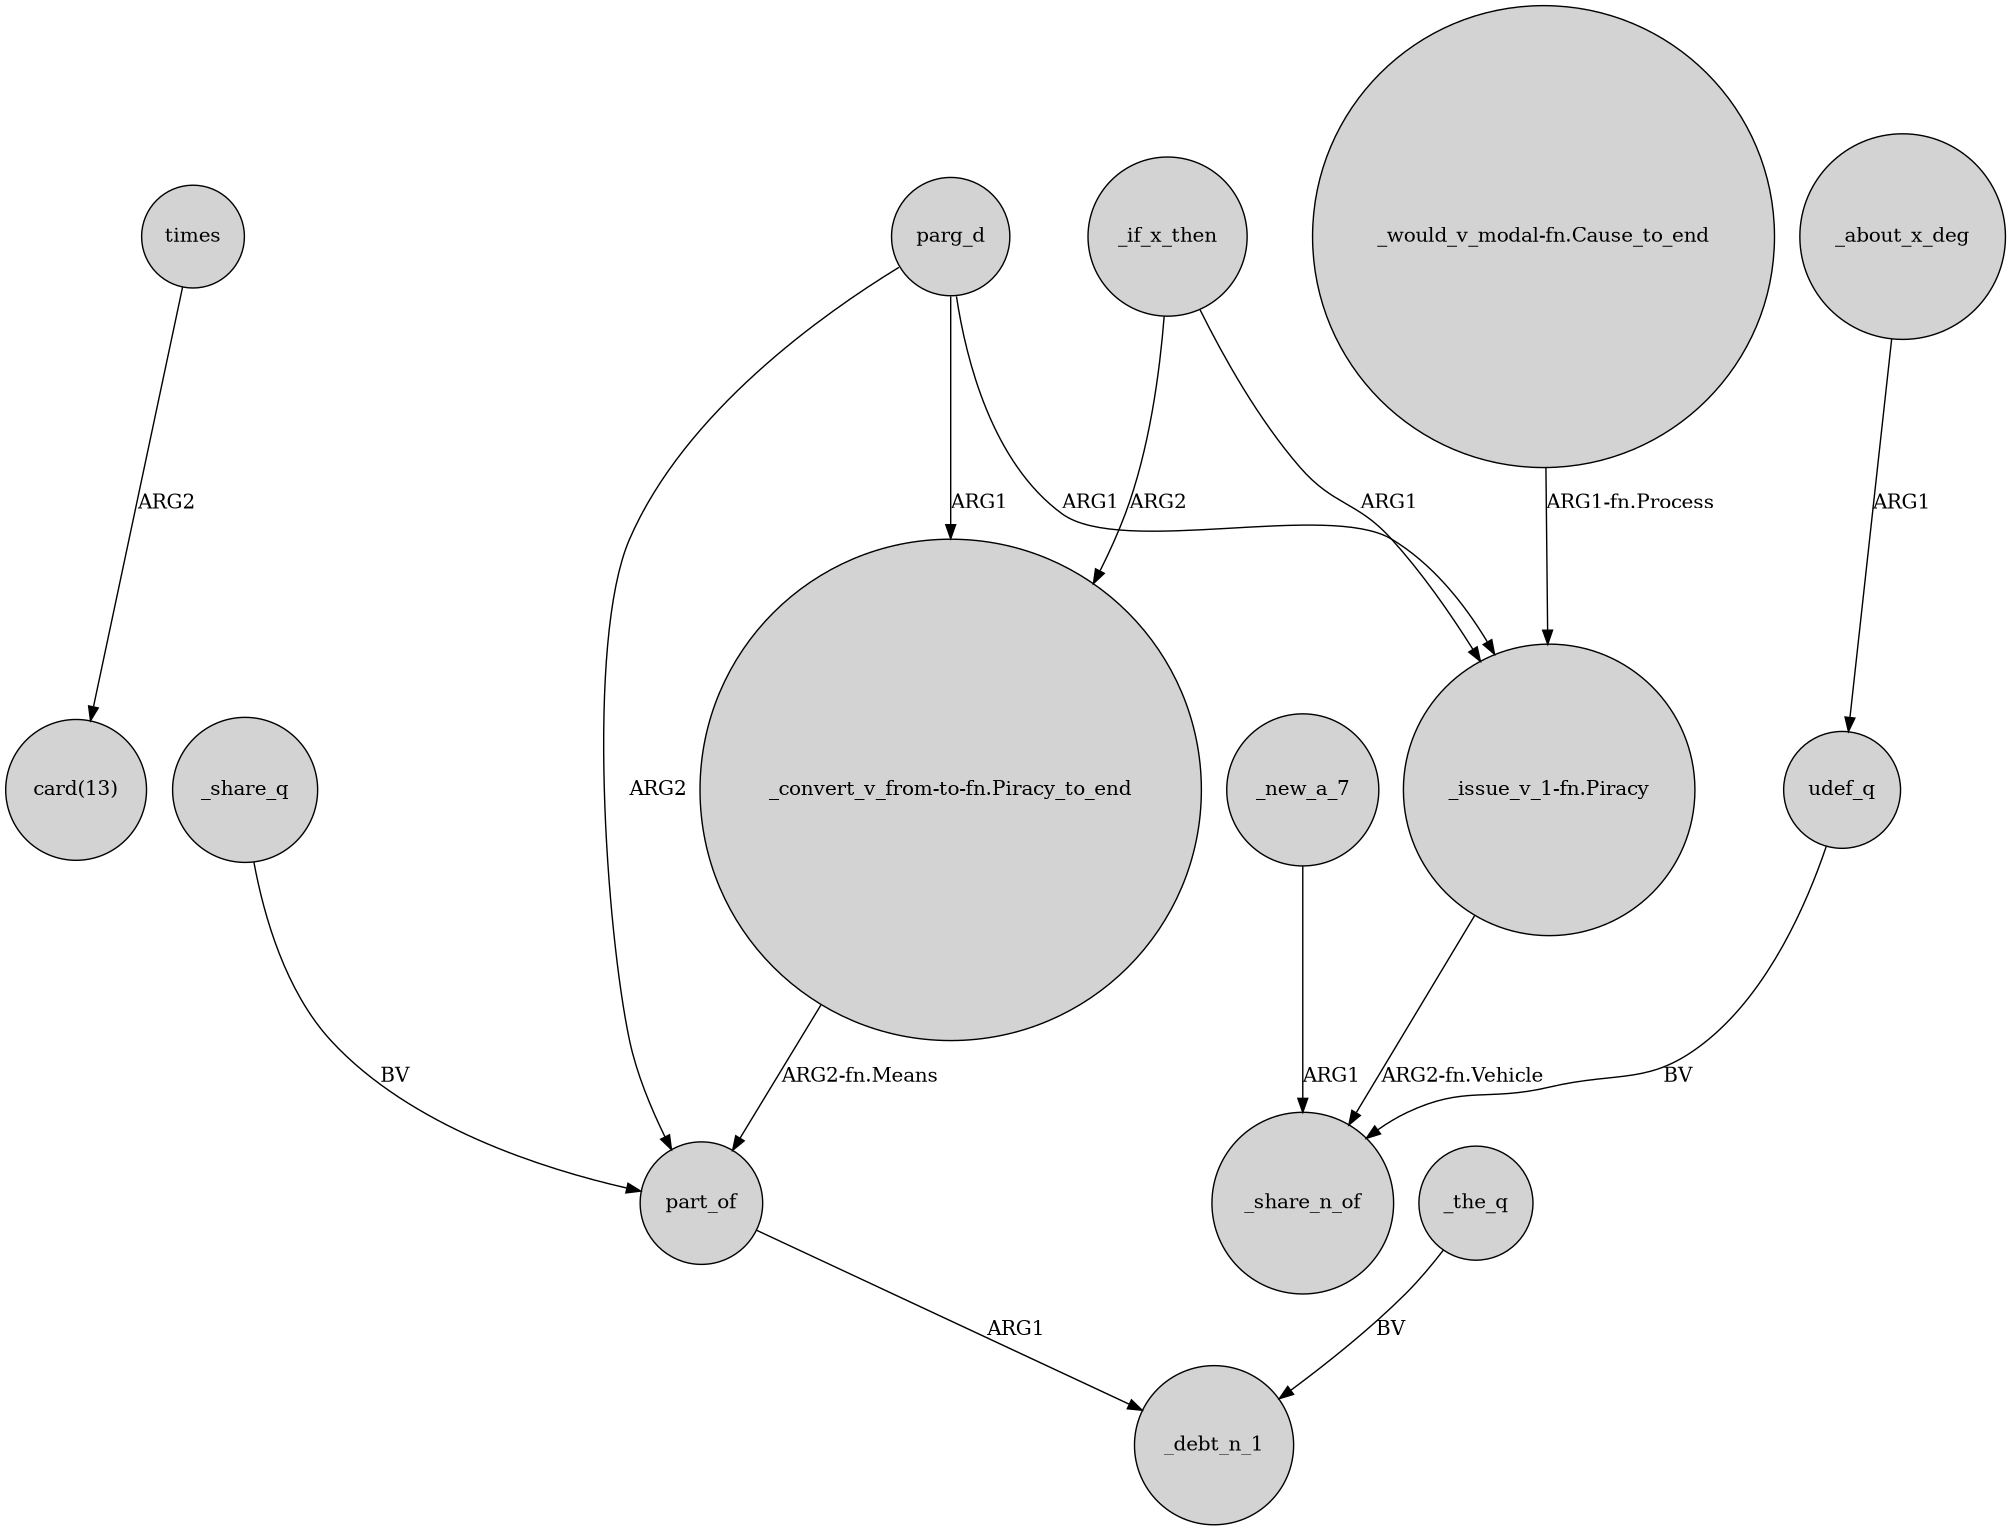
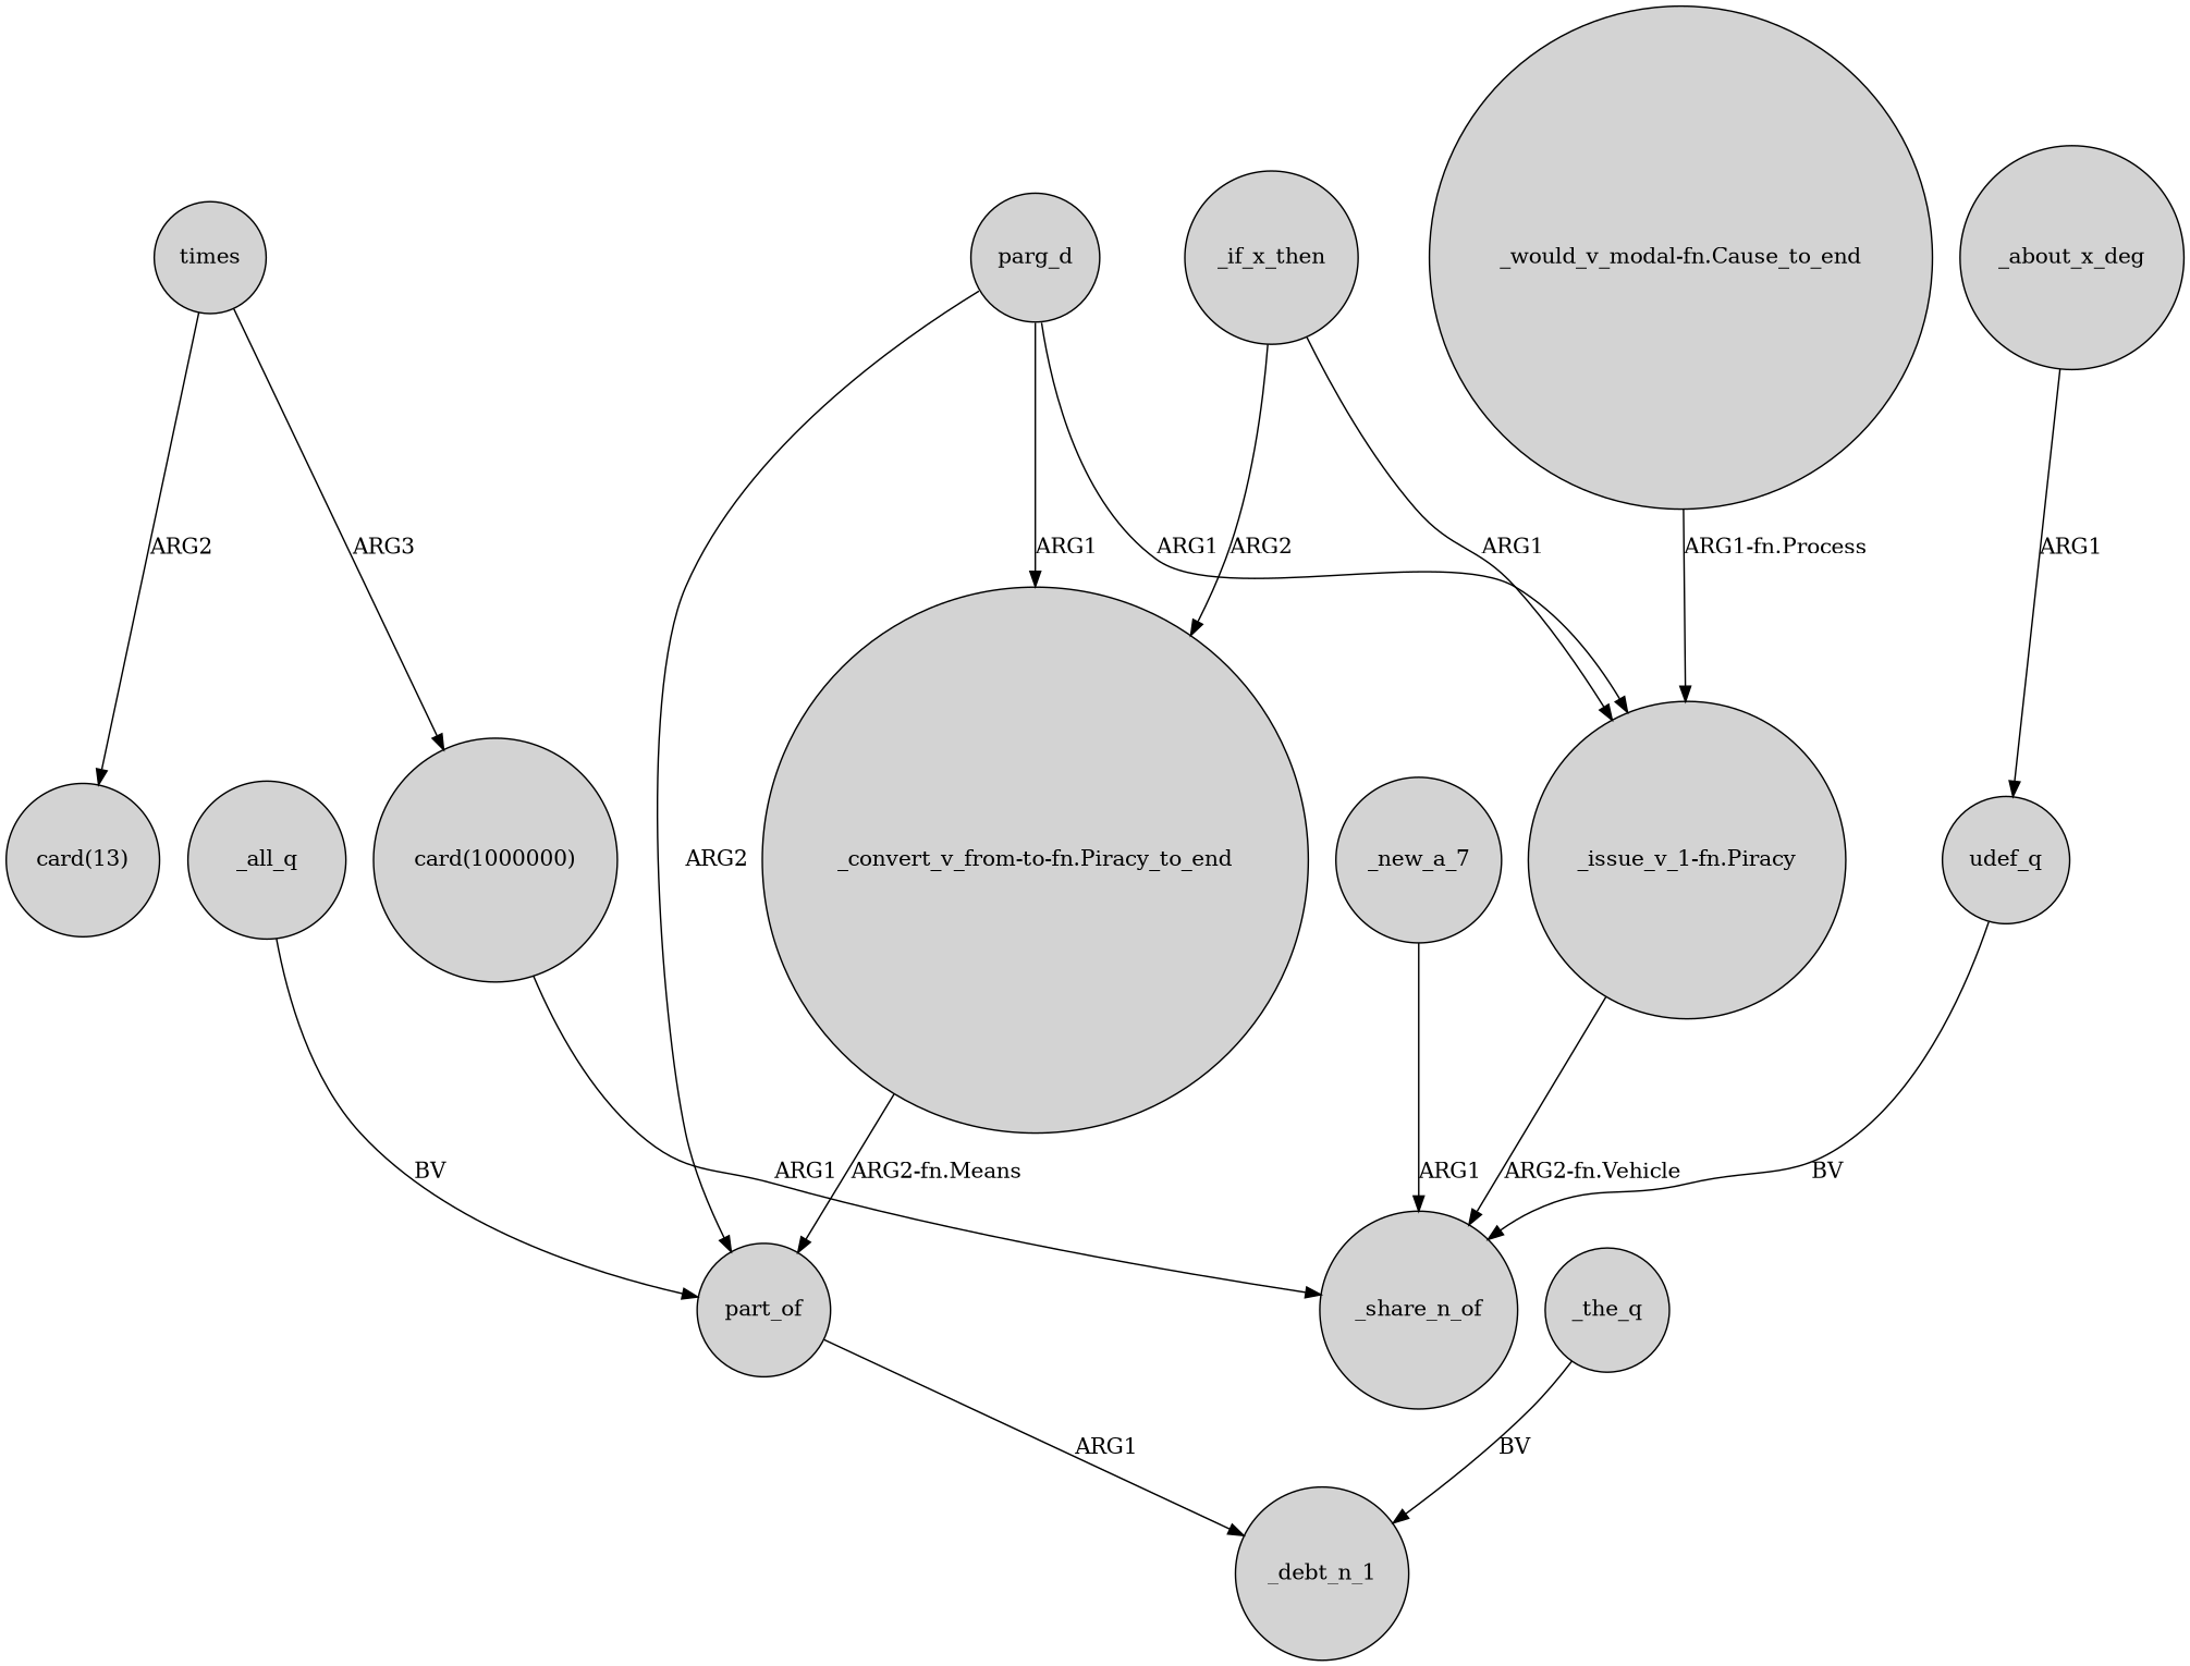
  digraph {
    node [shape=circle style=filled]
    times
+   "card(1000000)"
    "card(13)"
    _share_n_of
    "_issue_v_1-fn.Piracy"
    parg_d
    n7 [label="_convert_v_from-to-fn.Piracy_to_end"]
    part_of
    _debt_n_1
    _if_x_then
    "_would_v_modal-fn.Cause_to_end"
    udef_q
    n13 [label=_new_a_7]
-   _all_q [label=_share_q]
+   _all_q
    _the_q
    _about_x_deg
+   times -> "card(1000000)" [label=ARG3]
    times -> "card(13)" [label=ARG2]
+   "card(1000000)" -> _share_n_of [label=ARG1]
    "_issue_v_1-fn.Piracy" -> _share_n_of [label="ARG2-fn.Vehicle"]
    parg_d -> "_issue_v_1-fn.Piracy" [label=ARG1]
    parg_d -> n7 [label=ARG1]
    parg_d -> part_of [label=ARG2]
    n7 -> part_of [label="ARG2-fn.Means"]
    part_of -> _debt_n_1 [label=ARG1]
    _if_x_then -> "_issue_v_1-fn.Piracy" [label=ARG1]
    _if_x_then -> n7 [label=ARG2]
    "_would_v_modal-fn.Cause_to_end" -> "_issue_v_1-fn.Piracy" [label="ARG1-fn.Process"]
    udef_q -> _share_n_of [label=BV]
    n13 -> _share_n_of [label=ARG1]
    _all_q -> part_of [label=BV]
    _the_q -> _debt_n_1 [label=BV]
    _about_x_deg -> udef_q [label=ARG1]
  }
